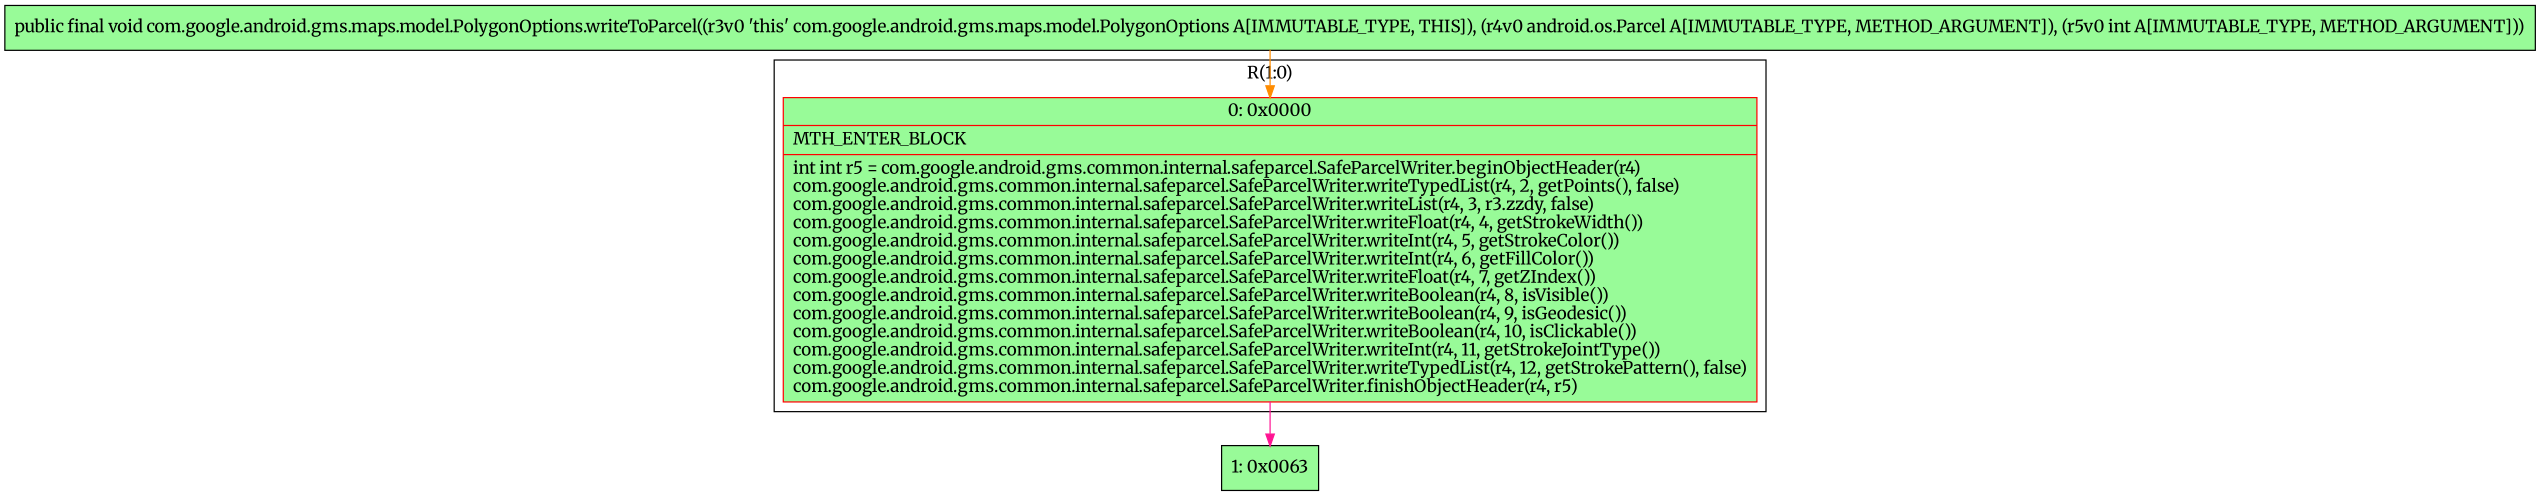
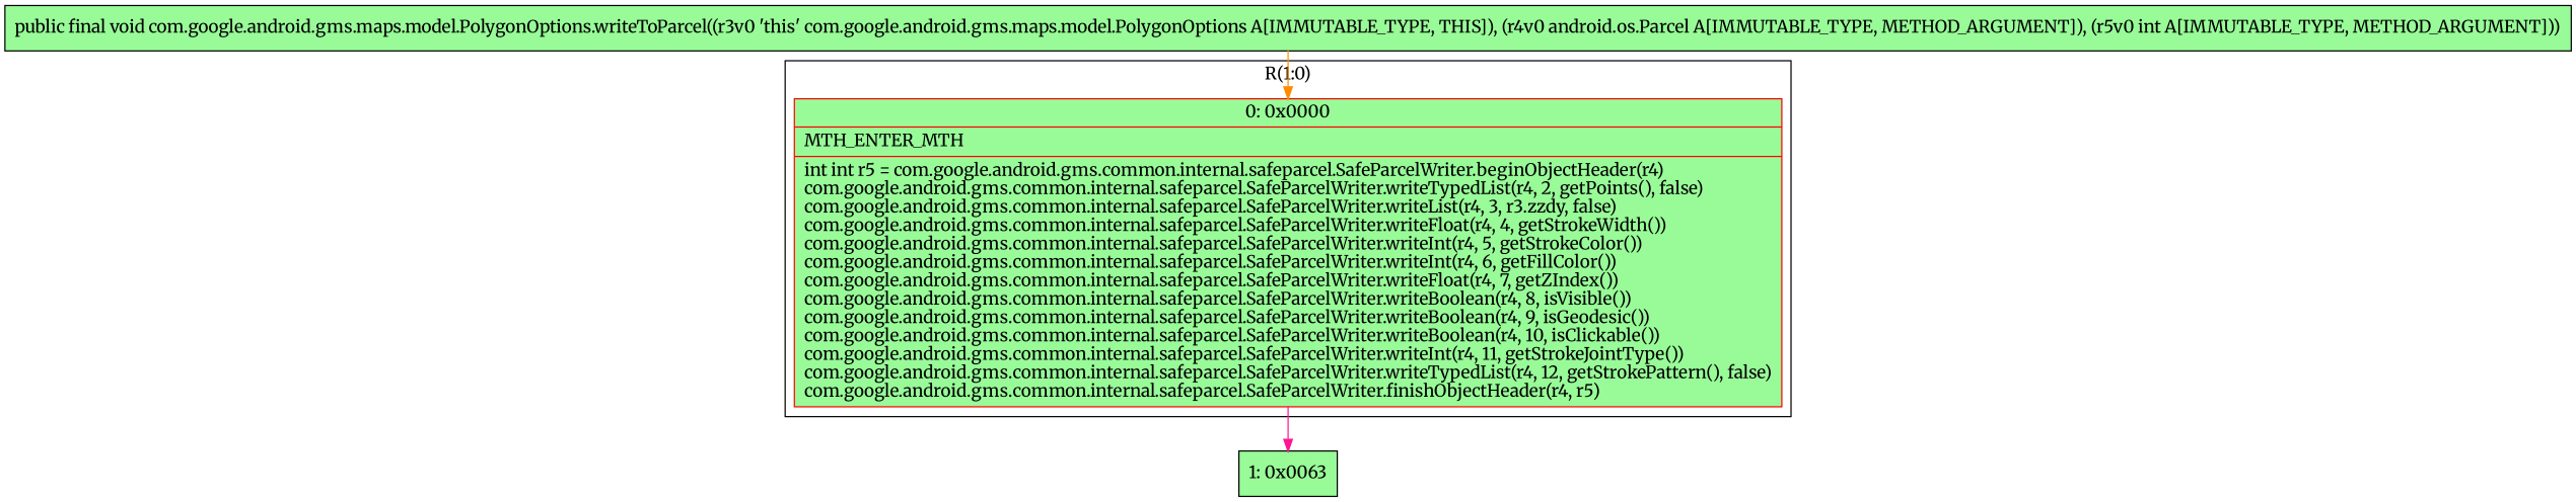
  digraph {
    fontname=Merriweather
    node [color=black shape=record style=filled fillcolor=palegreen fontname=Merriweather]
    edge [fontname=Merriweather]
-   n1 [color=red label="{0\:\ 0x0000|MTH_ENTER_BLOCK\l|int int r5 = com.google.android.gms.common.internal.safeparcel.SafeParcelWriter.beginObjectHeader(r4)\lcom.google.android.gms.common.internal.safeparcel.SafeParcelWriter.writeTypedList(r4, 2, getPoints(), false)\lcom.google.android.gms.common.internal.safeparcel.SafeParcelWriter.writeList(r4, 3, r3.zzdy, false)\lcom.google.android.gms.common.internal.safeparcel.SafeParcelWriter.writeFloat(r4, 4, getStrokeWidth())\lcom.google.android.gms.common.internal.safeparcel.SafeParcelWriter.writeInt(r4, 5, getStrokeColor())\lcom.google.android.gms.common.internal.safeparcel.SafeParcelWriter.writeInt(r4, 6, getFillColor())\lcom.google.android.gms.common.internal.safeparcel.SafeParcelWriter.writeFloat(r4, 7, getZIndex())\lcom.google.android.gms.common.internal.safeparcel.SafeParcelWriter.writeBoolean(r4, 8, isVisible())\lcom.google.android.gms.common.internal.safeparcel.SafeParcelWriter.writeBoolean(r4, 9, isGeodesic())\lcom.google.android.gms.common.internal.safeparcel.SafeParcelWriter.writeBoolean(r4, 10, isClickable())\lcom.google.android.gms.common.internal.safeparcel.SafeParcelWriter.writeInt(r4, 11, getStrokeJointType())\lcom.google.android.gms.common.internal.safeparcel.SafeParcelWriter.writeTypedList(r4, 12, getStrokePattern(), false)\lcom.google.android.gms.common.internal.safeparcel.SafeParcelWriter.finishObjectHeader(r4, r5)\l}"]
+   n1 [color=red label="{0\:\ 0x0000|MTH_ENTER_MTH\l|int int r5 = com.google.android.gms.common.internal.safeparcel.SafeParcelWriter.beginObjectHeader(r4)\lcom.google.android.gms.common.internal.safeparcel.SafeParcelWriter.writeTypedList(r4, 2, getPoints(), false)\lcom.google.android.gms.common.internal.safeparcel.SafeParcelWriter.writeList(r4, 3, r3.zzdy, false)\lcom.google.android.gms.common.internal.safeparcel.SafeParcelWriter.writeFloat(r4, 4, getStrokeWidth())\lcom.google.android.gms.common.internal.safeparcel.SafeParcelWriter.writeInt(r4, 5, getStrokeColor())\lcom.google.android.gms.common.internal.safeparcel.SafeParcelWriter.writeInt(r4, 6, getFillColor())\lcom.google.android.gms.common.internal.safeparcel.SafeParcelWriter.writeFloat(r4, 7, getZIndex())\lcom.google.android.gms.common.internal.safeparcel.SafeParcelWriter.writeBoolean(r4, 8, isVisible())\lcom.google.android.gms.common.internal.safeparcel.SafeParcelWriter.writeBoolean(r4, 9, isGeodesic())\lcom.google.android.gms.common.internal.safeparcel.SafeParcelWriter.writeBoolean(r4, 10, isClickable())\lcom.google.android.gms.common.internal.safeparcel.SafeParcelWriter.writeInt(r4, 11, getStrokeJointType())\lcom.google.android.gms.common.internal.safeparcel.SafeParcelWriter.writeTypedList(r4, 12, getStrokePattern(), false)\lcom.google.android.gms.common.internal.safeparcel.SafeParcelWriter.finishObjectHeader(r4, r5)\l}"]
    n2 [label="{1\:\ 0x0063}"]
    n3 [label="{public final void com.google.android.gms.maps.model.PolygonOptions.writeToParcel((r3v0 'this' com.google.android.gms.maps.model.PolygonOptions A[IMMUTABLE_TYPE, THIS]), (r4v0 android.os.Parcel A[IMMUTABLE_TYPE, METHOD_ARGUMENT]), (r5v0 int A[IMMUTABLE_TYPE, METHOD_ARGUMENT])) }"]
    subgraph cluster_1 {
      label="R(1:0)"
      n1
    }
    n1 -> n2 [color=deeppink]
    n3 -> n1 [color=darkorange]
  }
